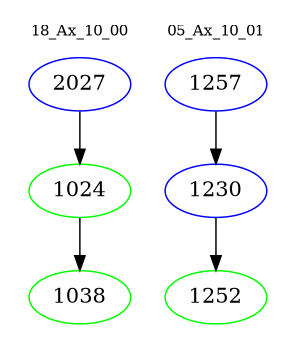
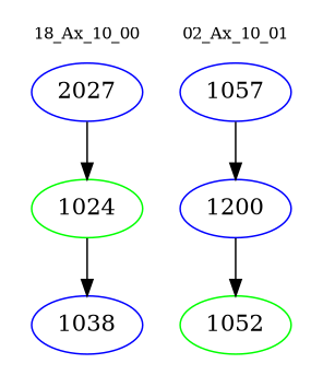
  digraph {
    node [color=blue]
    edge [color=black]
    n1 [label=2027]
    n2 [color=green label=1024]
-   n3 [color=green label=1038]
-   n4 [label=1257]
-   n5 [label=1230]
-   n6 [color=green label=1252]
+   n3 [label=1038]
+   n4 [label=1057]
+   n5 [label=1200]
+   n6 [color=green label=1052]
    subgraph cluster_1 {
      color=white
      fontsize=10
      label="18_Ax_10_00"
      n1
      n2
      n3
    }
    subgraph cluster_2 {
      color=white
      fontsize=10
-     label="05_Ax_10_01"
+     label="02_Ax_10_01"
      n4
      n5
      n6
    }
    n1 -> n2
    n2 -> n3
    n4 -> n5
    n5 -> n6
  }
